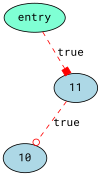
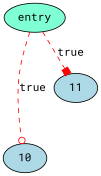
  digraph {
    fontname="Roboto Mono"
    node [fillcolor=lightblue fontname="Roboto Mono" style=filled]
    edge [color=red fontname="Roboto Mono" style=dashed]
    n1 [fillcolor=aquamarine label=entry]
    10
    11
-   11 -> 10 [arrowhead=odot label=true]
+   n1 -> 10 [arrowhead=odot label=true]
    n1 -> 11 [arrowhead=box label=true]
  }
